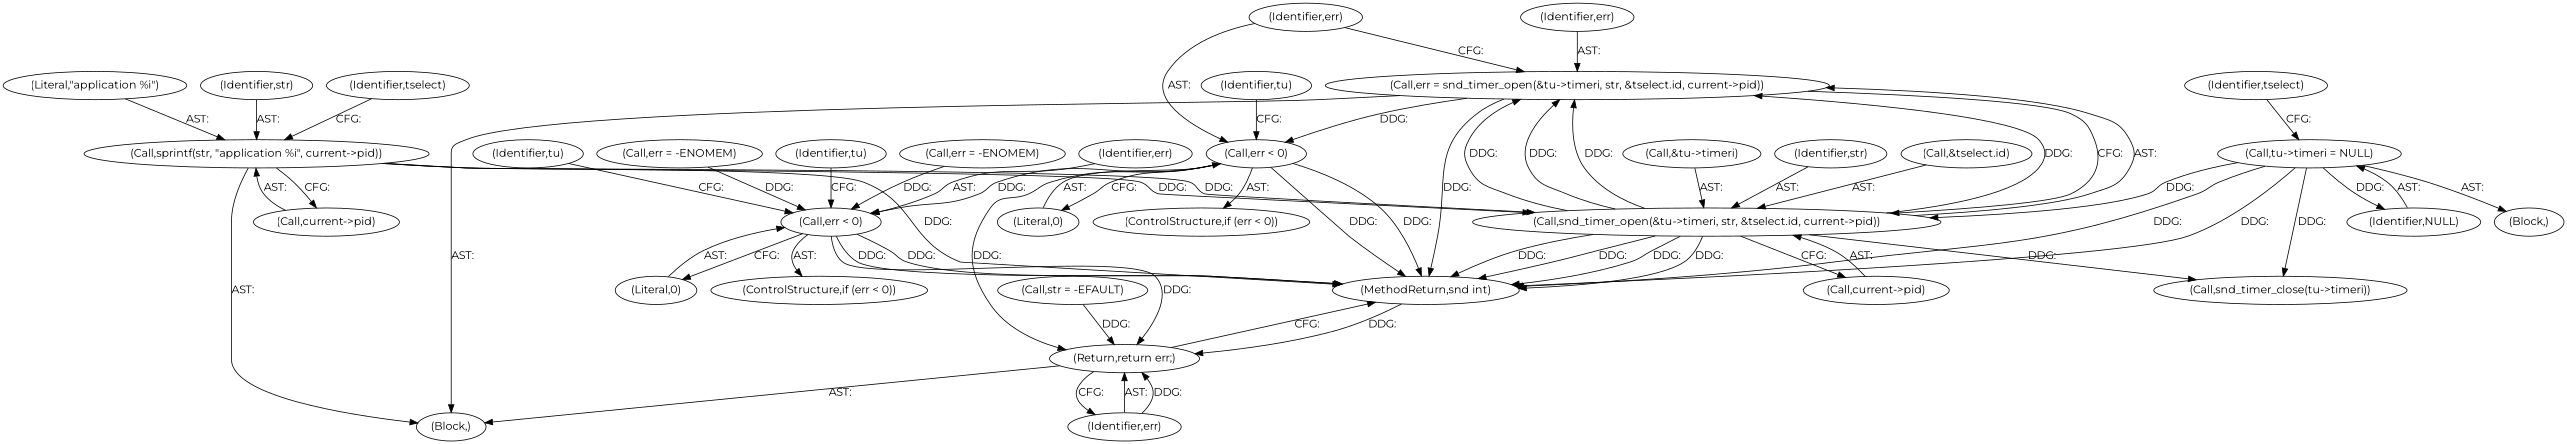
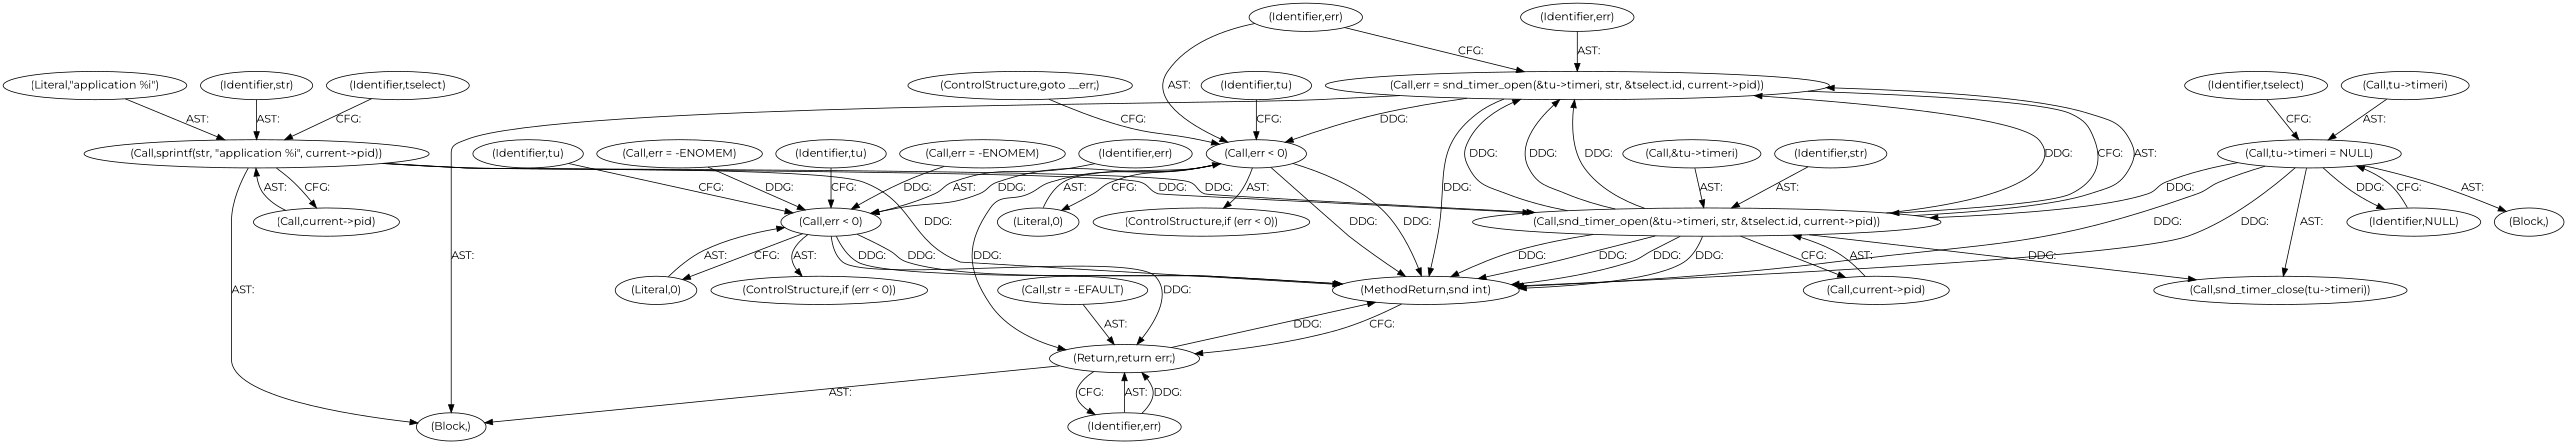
  digraph {
    fontname=Montserrat
    node [fontname=Montserrat]
    edge [fontname=Montserrat]
    n1 [label="(Call,err = snd_timer_open(&tu->timeri, str, &tselect.id, current->pid))"]
    n2 [label="(Call,snd_timer_open(&tu->timeri, str, &tselect.id, current->pid))"]
    n3 [label="(Call,err < 0)"]
    n4 [label="(MethodReturn,snd int)"]
    n5 [label="(Block,)"]
    n6 [label="(Call,current->pid)"]
    n7 [label="(Call,snd_timer_close(tu->timeri))"]
    n8 [label="(Call,err < 0)"]
    n9 [label="(Return,return err;)"]
    n10 [label="(Literal,0)"]
    n11 [label="(ControlStructure,if (err < 0))"]
    n12 [label="(Call,tu->timeri = NULL)"]
    n13 [label="(Identifier,NULL)"]
    n14 [label="(Block,)"]
    n15 [label="(Call,sprintf(str, \"application %i\", current->pid))"]
    n16 [label="(Call,current->pid)"]
    n17 [label="(ControlStructure,if (err < 0))"]
    n18 [label="(Literal,0)"]
    n19 [label="(Identifier,err)"]
    n20 [label="(Call,str = -EFAULT)"]
    n21 [label="(Identifier,err)"]
+   n22 [label="(ControlStructure,goto __err;)"]
    n23 [label="(Identifier,tselect)"]
    n24 [label="(Identifier,tu)"]
    n25 [label="(Identifier,tu)"]
    n26 [label="(Identifier,err)"]
    n27 [label="(Identifier,tselect)"]
    n28 [label="(Literal,\"application %i\")"]
+   n29 [label="(Call,tu->timeri)"]
    n30 [label="(Call,err = -ENOMEM)"]
    n31 [label="(Call,&tu->timeri)"]
    n32 [label="(Identifier,tu)"]
    n33 [label="(Identifier,str)"]
    n34 [label="(Identifier,err)"]
    n35 [label="(Call,err = -ENOMEM)"]
-   n36 [label="(Call,&tselect.id)"]
    n37 [label="(Identifier,str)"]
    n1 -> n2 [label="CFG: "]
    n1 -> n3 [label="DDG: "]
    n1 -> n4 [label="DDG: "]
    n1 -> n5 [label="AST: "]
    n2 -> n1 [label="AST: "]
    n2 -> n1 [label="DDG: "]
    n2 -> n1 [label="DDG: "]
    n2 -> n1 [label="DDG: "]
    n2 -> n1 [label="DDG: "]
    n2 -> n4 [label="DDG: "]
    n2 -> n4 [label="DDG: "]
    n2 -> n4 [label="DDG: "]
    n2 -> n4 [label="DDG: "]
    n2 -> n6 [label="CFG: "]
    n2 -> n7 [label="DDG: "]
    n3 -> n4 [label="DDG: "]
    n3 -> n4 [label="DDG: "]
    n3 -> n8 [label="DDG: "]
    n3 -> n9 [label="DDG: "]
    n3 -> n10 [label="CFG: "]
    n3 -> n11 [label="AST: "]
-   n4 -> n9 [label="DDG: "]
+   n4 -> n9 [label="CFG: "]
    n6 -> n2 [label="AST: "]
    n8 -> n4 [label="DDG: "]
    n8 -> n4 [label="DDG: "]
    n8 -> n9 [label="DDG: "]
    n8 -> n17 [label="AST: "]
    n8 -> n18 [label="CFG: "]
-   n9 -> n4 [label="CFG: "]
+   n9 -> n4 [label="DDG: "]
    n9 -> n5 [label="AST: "]
    n9 -> n19 [label="CFG: "]
    n10 -> n3 [label="AST: "]
    n12 -> n2 [label="DDG: "]
    n12 -> n4 [label="DDG: "]
    n12 -> n4 [label="DDG: "]
-   n12 -> n7 [label="DDG: "]
+   n12 -> n7 [label="AST: "]
    n12 -> n13 [label="DDG: "]
    n12 -> n14 [label="AST: "]
-   n13 -> n12 [label="AST: "]
+   n13 -> n12 [label="CFG: "]
    n15 -> n2 [label="DDG: "]
    n15 -> n2 [label="DDG: "]
    n15 -> n4 [label="DDG: "]
    n15 -> n5 [label="AST: "]
    n15 -> n16 [label="CFG: "]
    n16 -> n15 [label="AST: "]
    n18 -> n8 [label="AST: "]
    n19 -> n9 [label="AST: "]
    n19 -> n9 [label="DDG: "]
-   n20 -> n9 [label="DDG: "]
+   n20 -> n9 [label="AST: "]
    n21 -> n8 [label="AST: "]
+   n22 -> n3 [label="CFG: "]
    n23 -> n15 [label="CFG: "]
    n24 -> n8 [label="CFG: "]
    n25 -> n3 [label="CFG: "]
    n26 -> n1 [label="AST: "]
    n27 -> n12 [label="CFG: "]
    n28 -> n15 [label="AST: "]
+   n29 -> n12 [label="AST: "]
    n30 -> n8 [label="DDG: "]
    n31 -> n2 [label="AST: "]
    n32 -> n8 [label="CFG: "]
    n33 -> n2 [label="AST: "]
    n34 -> n1 [label="CFG: "]
    n34 -> n3 [label="AST: "]
    n35 -> n8 [label="DDG: "]
-   n36 -> n2 [label="AST: "]
    n37 -> n15 [label="AST: "]
  }
